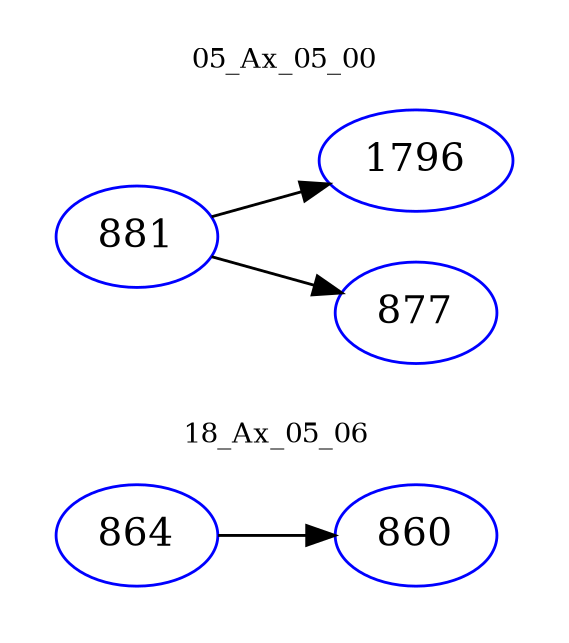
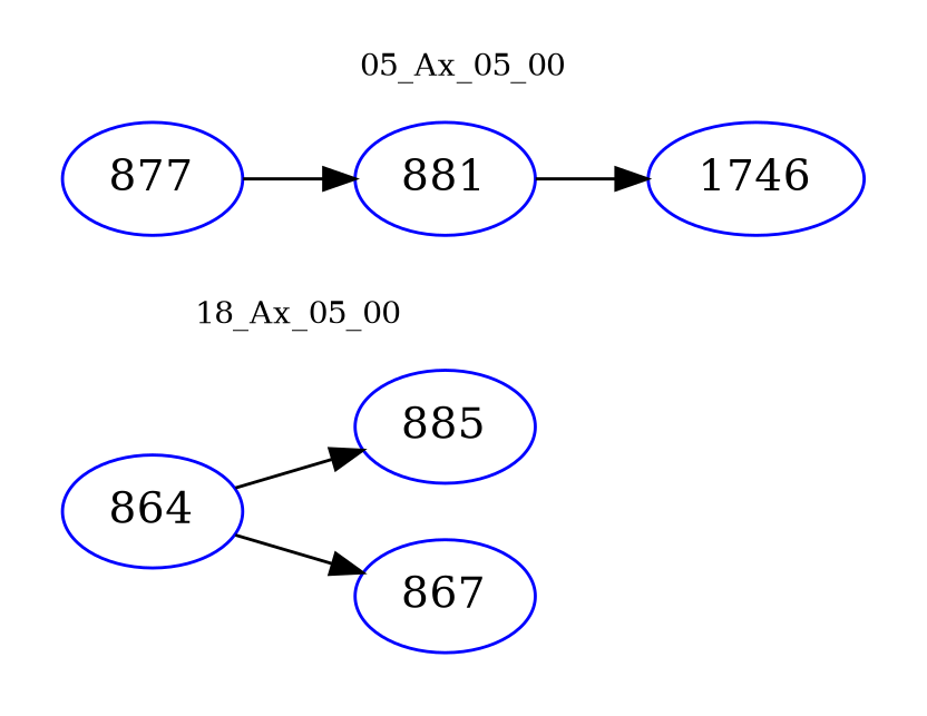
  digraph {
    rankdir=LR
    node [color=blue]
    edge [color=black]
    n1 [label=864]
-   n2 [label=860]
+   n2 [label=867]
+   n3 [label=885]
    n4 [label=881]
    n5 [label=877]
-   n6 [label=1796]
+   n6 [label=1746]
    subgraph cluster_1 {
      color=white
      fontsize=10
-     label="18_Ax_05_06"
+     label="18_Ax_05_00"
      n1
      n2
+     n3
    }
    subgraph cluster_2 {
      color=white
      fontsize=10
      label="05_Ax_05_00"
      n4
      n5
      n6
    }
    n1 -> n2
-   n4 -> n5
+   n1 -> n3
+   n5 -> n4
    n4 -> n6
  }
